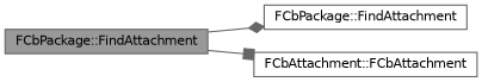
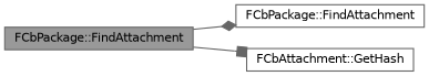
  digraph {
    rankdir=LR
    node [color=grey40 fillcolor=white fontname=Helvetica fontsize=10 shape=box style=filled]
    edge [color=gray40 fontname=Helvetica fontsize=10 labelfontname=Helvetica labelfontsize=10 style=solid]
    n1 [color=gray40 fillcolor=grey60 fontcolor=black height=0.2 label="FCbPackage::FindAttachment" width=0.4]
    n2 [height=0.2 label="FCbPackage::FindAttachment" width=0.4]
-   n3 [height=0.2 label="FCbAttachment::FCbAttachment" width=0.4]
+   n3 [height=0.2 label="FCbAttachment::GetHash" width=0.4]
    n1 -> n2 [arrowhead=diamond]
    n1 -> n3 [arrowhead=box]
  }
